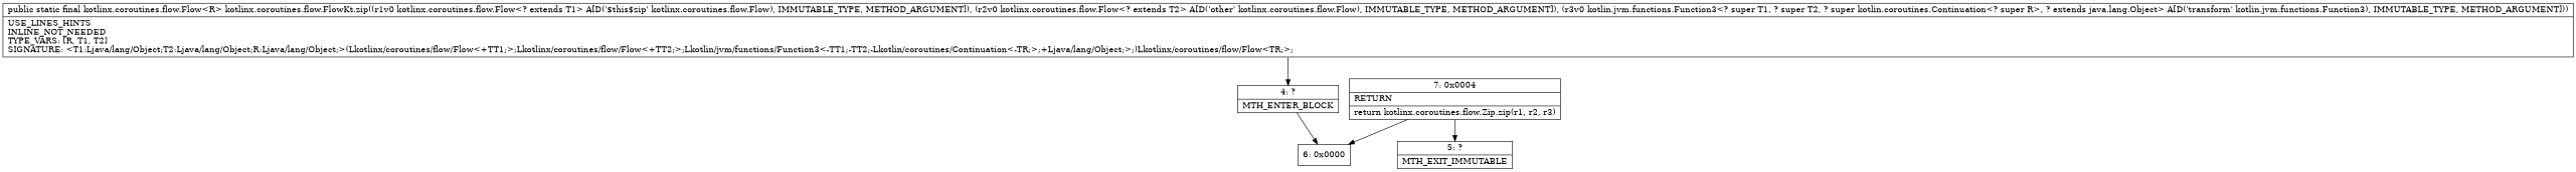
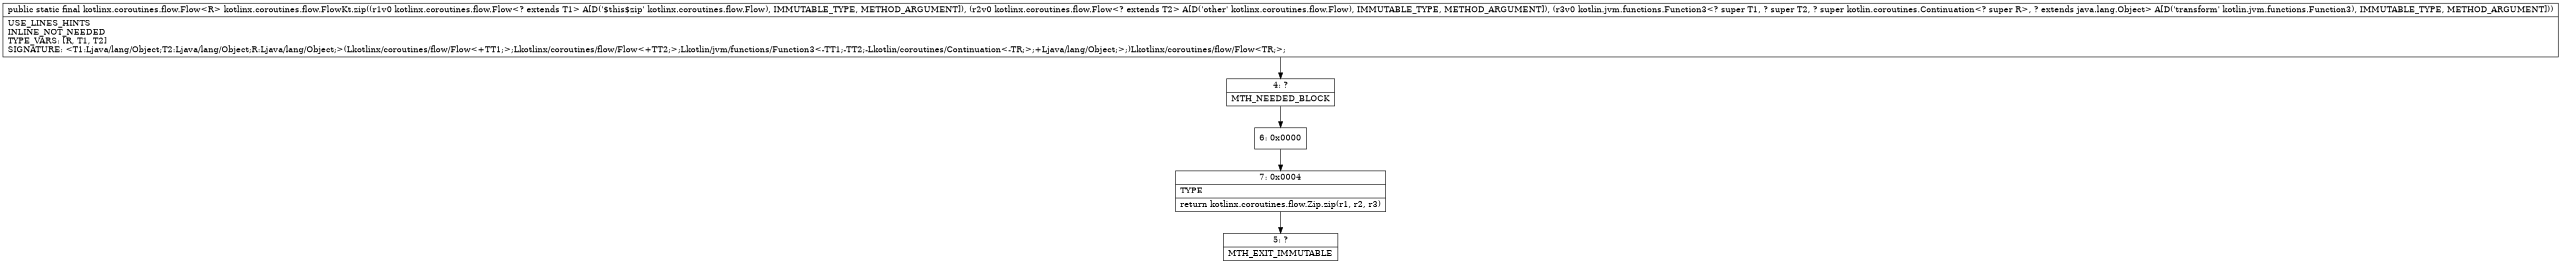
  digraph {
    node [shape=record]
-   n1 [label="{4\:\ ?|MTH_ENTER_BLOCK\l}"]
+   n1 [label="{4\:\ ?|MTH_NEEDED_BLOCK\l}"]
    n2 [label="{6\:\ 0x0000}"]
-   n3 [label="{7\:\ 0x0004|RETURN\l|return kotlinx.coroutines.flow.Zip.zip(r1, r2, r3)\l}"]
+   n3 [label="{7\:\ 0x0004|TYPE\l|return kotlinx.coroutines.flow.Zip.zip(r1, r2, r3)\l}"]
    n4 [label="{5\:\ ?|MTH_EXIT_IMMUTABLE\l}"]
    n5 [label="{public static final kotlinx.coroutines.flow.Flow\<R\> kotlinx.coroutines.flow.FlowKt.zip((r1v0 kotlinx.coroutines.flow.Flow\<? extends T1\> A[D('$this$zip' kotlinx.coroutines.flow.Flow), IMMUTABLE_TYPE, METHOD_ARGUMENT]), (r2v0 kotlinx.coroutines.flow.Flow\<? extends T2\> A[D('other' kotlinx.coroutines.flow.Flow), IMMUTABLE_TYPE, METHOD_ARGUMENT]), (r3v0 kotlin.jvm.functions.Function3\<? super T1, ? super T2, ? super kotlin.coroutines.Continuation\<? super R\>, ? extends java.lang.Object\> A[D('transform' kotlin.jvm.functions.Function3), IMMUTABLE_TYPE, METHOD_ARGUMENT]))  | USE_LINES_HINTS\lINLINE_NOT_NEEDED\lTYPE_VARS: [R, T1, T2]\lSIGNATURE: \<T1:Ljava\/lang\/Object;T2:Ljava\/lang\/Object;R:Ljava\/lang\/Object;\>(Lkotlinx\/coroutines\/flow\/Flow\<+TT1;\>;Lkotlinx\/coroutines\/flow\/Flow\<+TT2;\>;Lkotlin\/jvm\/functions\/Function3\<\-TT1;\-TT2;\-Lkotlin\/coroutines\/Continuation\<\-TR;\>;+Ljava\/lang\/Object;\>;)Lkotlinx\/coroutines\/flow\/Flow\<TR;\>;\l}"]
    n1 -> n2
-   n3 -> n2
+   n2 -> n3
    n3 -> n4
    n5 -> n1
  }
